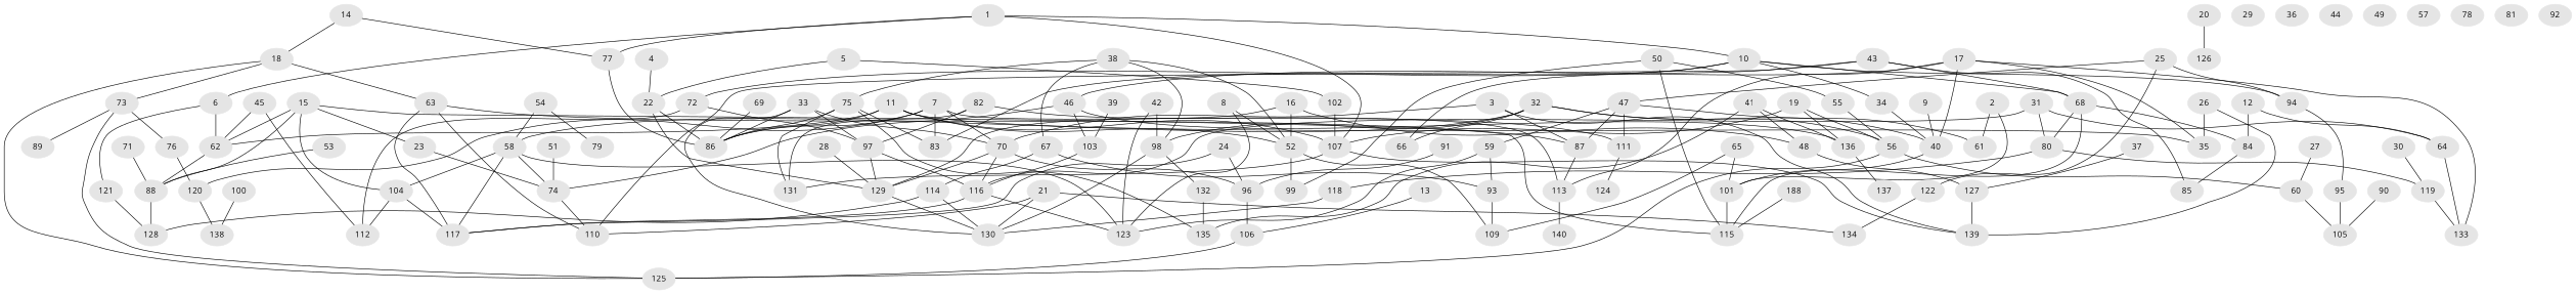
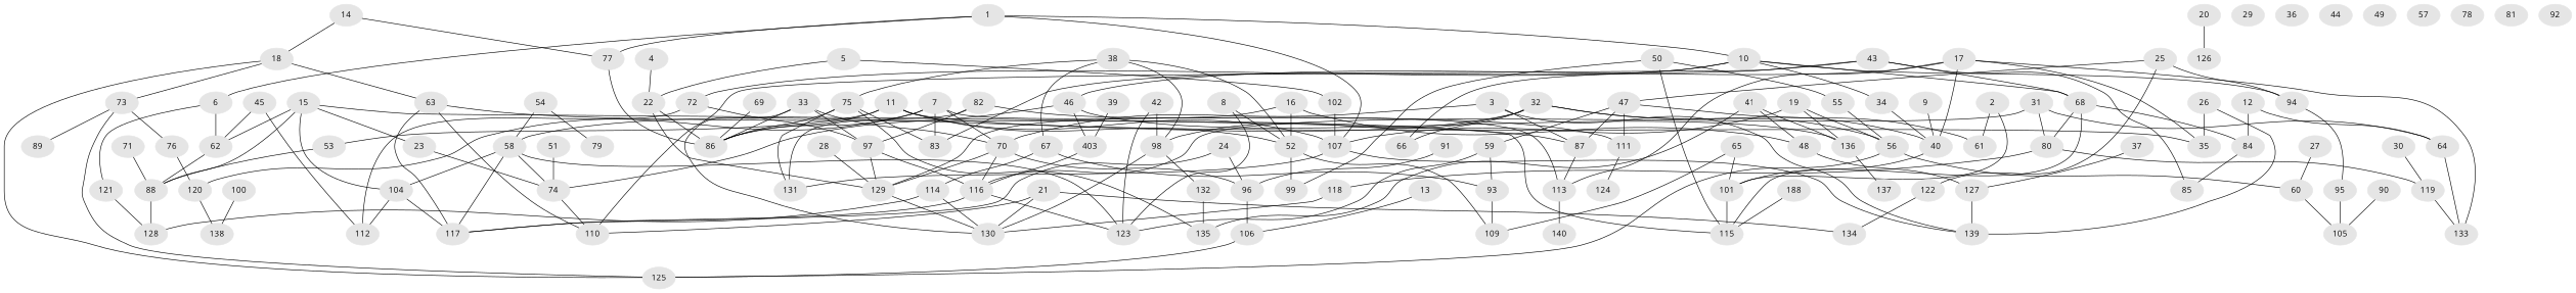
  graph {
    fontname="Open Sans"
    node [color=gray90 fontname="Open Sans" style=filled]
    edge [fontname="Open Sans"]
    1
    6
    10
    77
    107
    62
    121
    83
    34
    68
    72
    94
    86
    139
    131
    2
    61
    101
    115
    3
    70
    87
    129
    96
    116
    113
    4
    22
    5
    102
    88
    128
    7
    120
    140
    138
    8
    52
    123
    99
    109
    9
    40
    84
    80
    97
    112
    95
    11
    35
    12
    64
    133
    85
    13
    106
    125
    14
    18
    63
    73
    15
    23
    104
    74
    117
    16
    48
    127
    130
    17
    46
    136
-   103
+   103 [label=403]
    110
    76
    89
    19
    56
    60
    137
    20
    126
    21
    134
    24
    25
    47
    122
    59
    111
    26
    27
    105
    28
    29
    30
    119
    31
    118
    32
    58
    66
    98
    132
    33
    36
    37
    38
    67
    75
    93
    114
    135
    39
    41
    42
    43
    44
    45
    124
    49
    50
    55
    51
    53
    54
    79
    57
    65
    69
    71
    78
    81
    82
    90
    91
    92
    100
    n140 [label=188]
    1 -- 6
    1 -- 10
    1 -- 77
    1 -- 107
    6 -- 62
    6 -- 121
    10 -- 83
    10 -- 34
    10 -- 68
    10 -- 72
    10 -- 94
    77 -- 86
    107 -- 139
    107 -- 131
    62 -- 88
    121 -- 128
    34 -- 40
    68 -- 115
    68 -- 84
    68 -- 80
    72 -- 97
    72 -- 112
    94 -- 95
    2 -- 61
    2 -- 101
    101 -- 115
    3 -- 139
    3 -- 70
    3 -- 87
    70 -- 129
    70 -- 96
    70 -- 116
    87 -- 113
    129 -- 130
    96 -- 106
    116 -- 123
    116 -- 117
    113 -- 140
    4 -- 22
    22 -- 86
    22 -- 129
    5 -- 22
    5 -- 102
    102 -- 107
    88 -- 128
    7 -- 83
    7 -- 86
    7 -- 70
    7 -- 113
    7 -- 120
    120 -- 138
    8 -- 52
    8 -- 123
    52 -- 99
    52 -- 109
    9 -- 40
    40 -- 101
    84 -- 85
    80 -- 119
    80 -- 118
    97 -- 129
    97 -- 116
    95 -- 105
    11 -- 107
-   11 -- 62
+   11 -- 53
    11 -- 86
    11 -- 52
    11 -- 35
    12 -- 84
    12 -- 64
    64 -- 133
    13 -- 106
    106 -- 125
    14 -- 77
    14 -- 18
    18 -- 125
    18 -- 63
    18 -- 73
    63 -- 87
    63 -- 117
    63 -- 110
    73 -- 125
    73 -- 76
    73 -- 89
    15 -- 62
    15 -- 115
    15 -- 88
    15 -- 23
    15 -- 104
    23 -- 74
    104 -- 112
    104 -- 117
    74 -- 110
    16 -- 129
    16 -- 52
    16 -- 48
    48 -- 127
    127 -- 139
    17 -- 113
    17 -- 40
    17 -- 35
    17 -- 133
    17 -- 46
    46 -- 74
    46 -- 136
    46 -- 103
    136 -- 137
    103 -- 116
    76 -- 120
    19 -- 107
    19 -- 136
    19 -- 56
    56 -- 125
    56 -- 60
    60 -- 105
    20 -- 126
    21 -- 130
    21 -- 110
    21 -- 134
    24 -- 96
    24 -- 117
    25 -- 94
    25 -- 47
    25 -- 122
    47 -- 61
    47 -- 87
    47 -- 59
    47 -- 111
    122 -- 134
    59 -- 123
    59 -- 93
    111 -- 124
    26 -- 139
    26 -- 35
    27 -- 60
    28 -- 129
    30 -- 119
    119 -- 133
    31 -- 116
    31 -- 80
    31 -- 64
    118 -- 130
    32 -- 40
    32 -- 56
    32 -- 58
    32 -- 66
    32 -- 98
    58 -- 123
    58 -- 104
    58 -- 74
    58 -- 117
    98 -- 130
    98 -- 132
    132 -- 135
    33 -- 86
    33 -- 70
    33 -- 97
    33 -- 130
    37 -- 127
    38 -- 52
    38 -- 98
    38 -- 67
    38 -- 75
    67 -- 93
    67 -- 114
    75 -- 83
    75 -- 86
    75 -- 131
    75 -- 135
    93 -- 109
    114 -- 128
    114 -- 130
    39 -- 103
    41 -- 48
    41 -- 136
    41 -- 135
    42 -- 123
    42 -- 98
    43 -- 68
    43 -- 85
    43 -- 110
    43 -- 66
    45 -- 62
    45 -- 112
    50 -- 115
    50 -- 99
    50 -- 55
    55 -- 56
    51 -- 74
    53 -- 88
    54 -- 58
    54 -- 79
    65 -- 101
    65 -- 109
    69 -- 86
    71 -- 88
    82 -- 131
    82 -- 97
    82 -- 111
    90 -- 105
    91 -- 96
    100 -- 138
    n140 -- 115
  }
